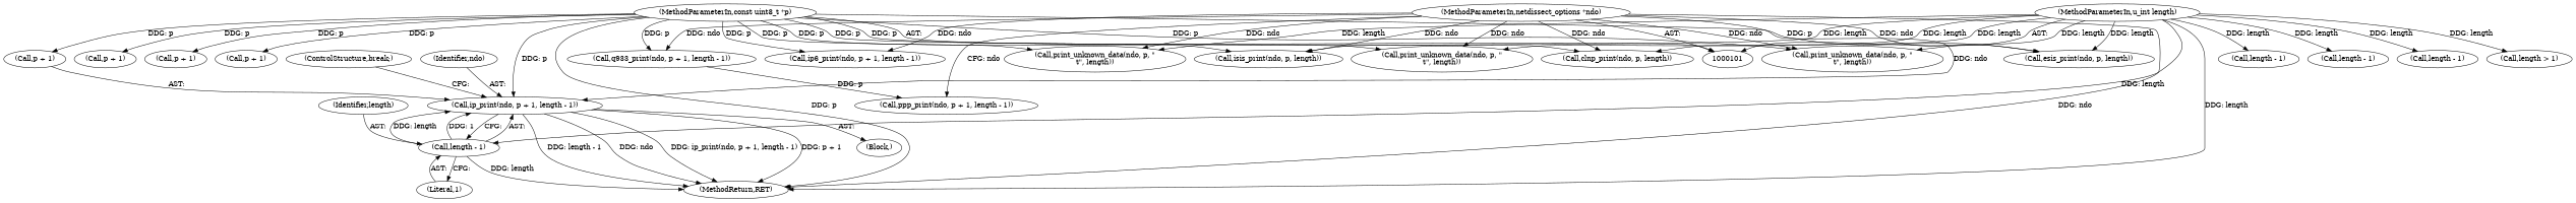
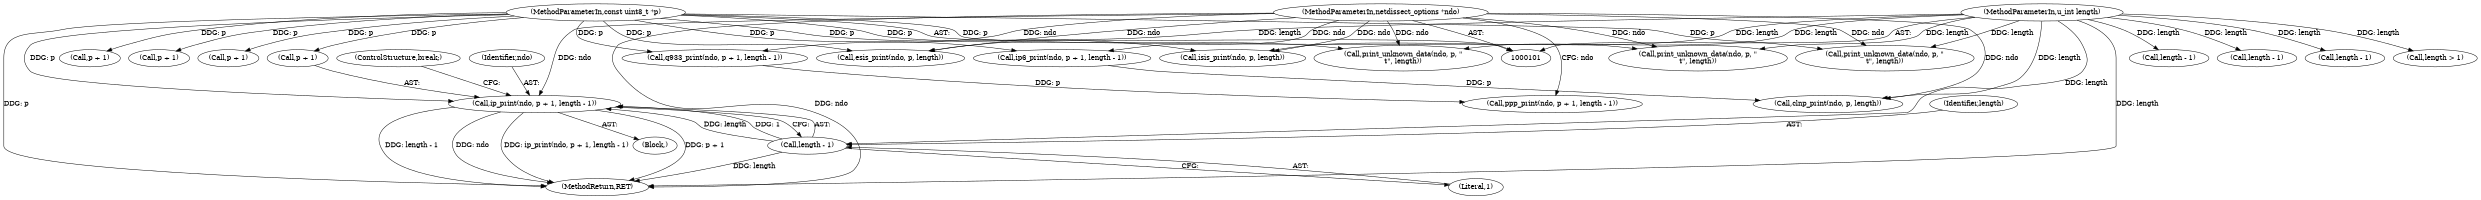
  digraph {
    n1 [label="(Call,ip_print(ndo, p + 1, length - 1))"]
    n2 [label="(Call,length - 1)"]
    n3 [label="(Block,)"]
    n4 [label="(MethodReturn,RET)"]
    n5 [label="(Literal,1)"]
    n6 [label="(MethodParameterIn,netdissect_options *ndo)"]
    n7 [label="(Call,print_unknown_data(ndo, p, \"\n\t\", length))"]
    n8 [label="(Call,q933_print(ndo, p + 1, length - 1))"]
    n9 [label="(Call,ip6_print(ndo, p + 1, length - 1))"]
    n10 [label="(Call,print_unknown_data(ndo, p, \"\n\t\", length))"]
    n11 [label="(Call,esis_print(ndo, p, length))"]
    n12 [label="(Call,isis_print(ndo, p, length))"]
    n13 [label="(Call,ppp_print(ndo, p + 1, length - 1))"]
    n14 [label="(Call,print_unknown_data(ndo, p, \"\n\t\", length))"]
    n15 [label="(Call,clnp_print(ndo, p, length))"]
    1000101
    n17 [label="(MethodParameterIn,const uint8_t *p)"]
    n18 [label="(Call,p + 1)"]
    n19 [label="(Call,p + 1)"]
    n20 [label="(Call,p + 1)"]
    n21 [label="(Call,p + 1)"]
    n22 [label="(MethodParameterIn,u_int length)"]
    n23 [label="(Call,length - 1)"]
    n24 [label="(Call,length - 1)"]
    n25 [label="(Call,length - 1)"]
    n26 [label="(Call,length > 1)"]
    n27 [label="(ControlStructure,break;)"]
    n28 [label="(Identifier,length)"]
    n29 [label="(Identifier,ndo)"]
    n1 -> n2 [label="CFG: "]
    n1 -> n3 [label="AST: "]
    n1 -> n4 [label="DDG: length - 1"]
    n1 -> n4 [label="DDG: ndo"]
    n1 -> n4 [label="DDG: ip_print(ndo, p + 1, length - 1)"]
    n1 -> n4 [label="DDG: p + 1"]
    n2 -> n1 [label="AST: "]
    n2 -> n1 [label="DDG: length"]
    n2 -> n1 [label="DDG: 1"]
    n2 -> n4 [label="DDG: length"]
    n2 -> n5 [label="CFG: "]
    n5 -> n2 [label="AST: "]
    n6 -> n1 [label="DDG: ndo"]
    n6 -> n4 [label="DDG: ndo"]
    n6 -> n7 [label="DDG: ndo"]
    n6 -> n8 [label="DDG: ndo"]
    n6 -> n9 [label="DDG: ndo"]
    n6 -> n10 [label="DDG: ndo"]
    n6 -> n11 [label="DDG: ndo"]
    n6 -> n12 [label="DDG: ndo"]
    n6 -> n13 [label="CFG: ndo"]
    n6 -> n14 [label="DDG: ndo"]
    n6 -> n15 [label="DDG: ndo"]
    n6 -> 1000101 [label="AST: "]
    n8 -> n13 [label="DDG: p"]
    n17 -> n1 [label="DDG: p"]
    n17 -> n4 [label="DDG: p"]
    n17 -> n7 [label="DDG: p"]
    n17 -> n8 [label="DDG: p"]
    n17 -> n9 [label="DDG: p"]
    n17 -> n10 [label="DDG: p"]
    n17 -> n11 [label="DDG: p"]
    n17 -> n12 [label="DDG: p"]
    n17 -> n14 [label="DDG: p"]
-   n17 -> n15 [label="DDG: p"]
+   n9 -> n15 [label="DDG: p"]
    n17 -> 1000101 [label="AST: "]
    n17 -> n18 [label="DDG: p"]
    n17 -> n19 [label="DDG: p"]
    n17 -> n20 [label="DDG: p"]
    n17 -> n21 [label="DDG: p"]
    n21 -> n1 [label="AST: "]
    n22 -> n2 [label="DDG: length"]
    n22 -> n4 [label="DDG: length"]
    n22 -> n7 [label="DDG: length"]
    n22 -> n10 [label="DDG: length"]
    n22 -> n11 [label="DDG: length"]
    n22 -> n12 [label="DDG: length"]
    n22 -> n14 [label="DDG: length"]
    n22 -> n15 [label="DDG: length"]
    n22 -> 1000101 [label="AST: "]
    n22 -> n23 [label="DDG: length"]
    n22 -> n24 [label="DDG: length"]
    n22 -> n25 [label="DDG: length"]
    n22 -> n26 [label="DDG: length"]
    n27 -> n1 [label="CFG: "]
    n28 -> n2 [label="AST: "]
    n29 -> n1 [label="AST: "]
  }
